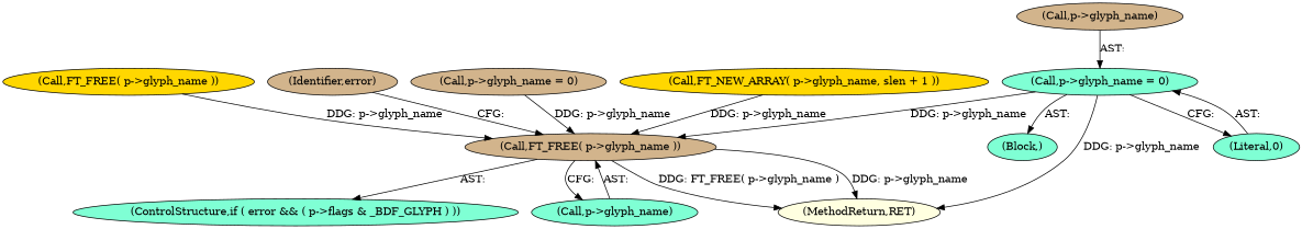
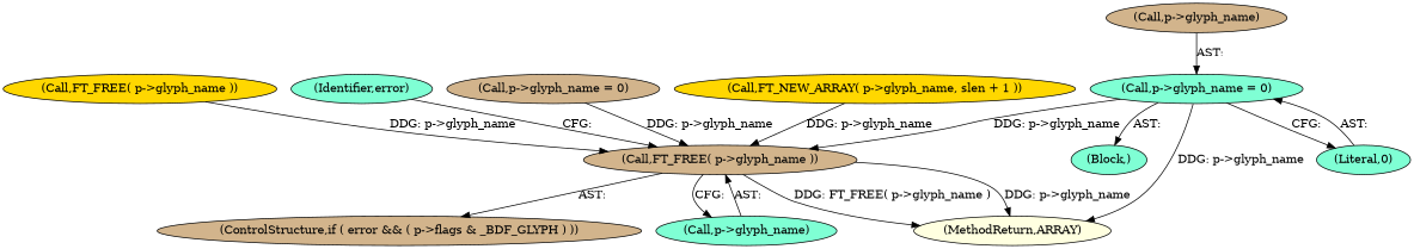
  digraph {
    node [fillcolor=tan style=filled]
    n1 [fillcolor=aquamarine label="(Call,p->glyph_name = 0)"]
    n2 [label="(Call,FT_FREE( p->glyph_name ))"]
-   n3 [fillcolor=lightyellow label="(MethodReturn,RET)"]
+   n3 [fillcolor=lightyellow label="(MethodReturn,ARRAY)"]
    n4 [fillcolor=aquamarine label="(Literal,0)"]
    n5 [fillcolor=aquamarine label="(Block,)"]
-   n6 [fillcolor=aquamarine label="(ControlStructure,if ( error && ( p->flags & _BDF_GLYPH ) ))"]
+   n6 [label="(ControlStructure,if ( error && ( p->flags & _BDF_GLYPH ) ))"]
    n7 [fillcolor=aquamarine label="(Call,p->glyph_name)"]
    n8 [label="(Call,p->glyph_name)"]
    n9 [fillcolor=gold label="(Call,FT_FREE( p->glyph_name ))"]
-   n10 [label="(Identifier,error)"]
+   n10 [fillcolor=aquamarine label="(Identifier,error)"]
    n11 [label="(Call,p->glyph_name = 0)"]
    n12 [fillcolor=gold label="(Call,FT_NEW_ARRAY( p->glyph_name, slen + 1 ))"]
    n1 -> n2 [label="DDG: p->glyph_name"]
    n1 -> n3 [label="DDG: p->glyph_name"]
    n1 -> n4 [label="CFG: "]
    n1 -> n5 [label="AST: "]
    n2 -> n3 [label="DDG: p->glyph_name"]
    n2 -> n3 [label="DDG: FT_FREE( p->glyph_name )"]
    n2 -> n6 [label="AST: "]
    n2 -> n7 [label="CFG: "]
    n4 -> n1 [label="AST: "]
    n7 -> n2 [label="AST: "]
    n8 -> n1 [label="AST: "]
    n9 -> n2 [label="DDG: p->glyph_name"]
    n10 -> n2 [label="CFG: "]
    n11 -> n2 [label="DDG: p->glyph_name"]
    n12 -> n2 [label="DDG: p->glyph_name"]
  }
